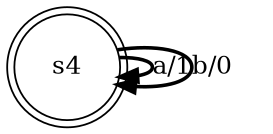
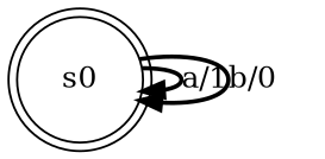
  digraph {
    edge [style=bold]
-   n1 [label=s4 shape=doublecircle]
+   n1 [label=s0 shape=doublecircle]
    n1 -> n1 [label="a/1"]
    n1 -> n1 [label="b/0"]
  }
